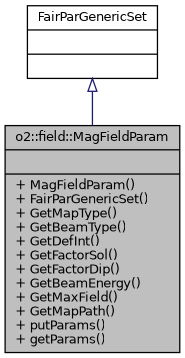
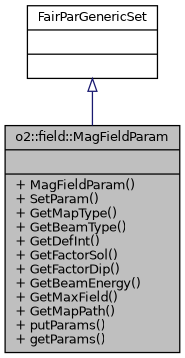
  digraph {
    node [color=black fontname=Helvetica fontsize=10 shape=record]
-   n1 [fillcolor=grey75 fontcolor=black height=0.2 label="{o2::field::MagFieldParam\n||+ MagFieldParam()\l+ FairParGenericSet()\l+ GetMapType()\l+ GetBeamType()\l+ GetDefInt()\l+ GetFactorSol()\l+ GetFactorDip()\l+ GetBeamEnergy()\l+ GetMaxField()\l+ GetMapPath()\l+ putParams()\l+ getParams()\l}" style=filled width=0.4]
+   n1 [fillcolor=grey75 fontcolor=black height=0.2 label="{o2::field::MagFieldParam\n||+ MagFieldParam()\l+ SetParam()\l+ GetMapType()\l+ GetBeamType()\l+ GetDefInt()\l+ GetFactorSol()\l+ GetFactorDip()\l+ GetBeamEnergy()\l+ GetMaxField()\l+ GetMapPath()\l+ putParams()\l+ getParams()\l}" style=filled width=0.4]
    n2 [height=0.2 label="{FairParGenericSet\n||}" width=0.4]
    n2 -> n1 [arrowtail=onormal color=midnightblue dir=back fontname=Helvetica fontsize=10 labelfontname=Helvetica labelfontsize=10 style=solid]
  }
